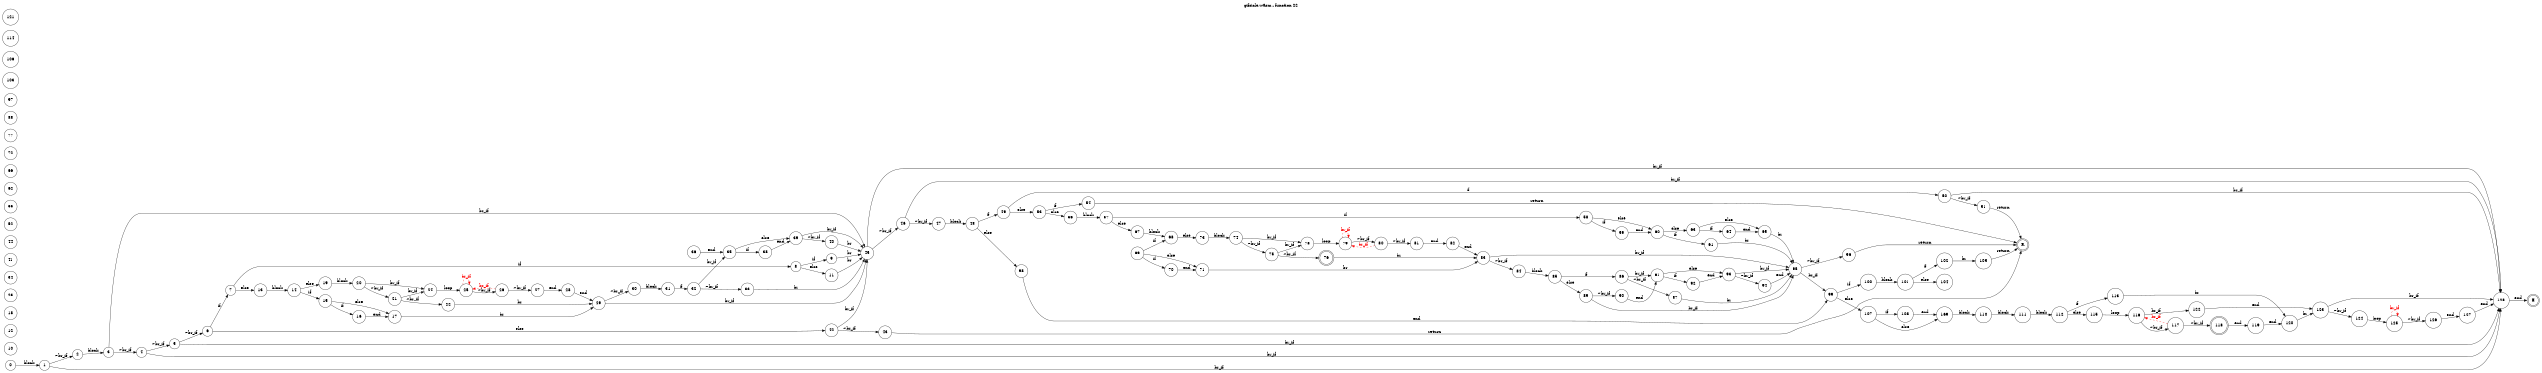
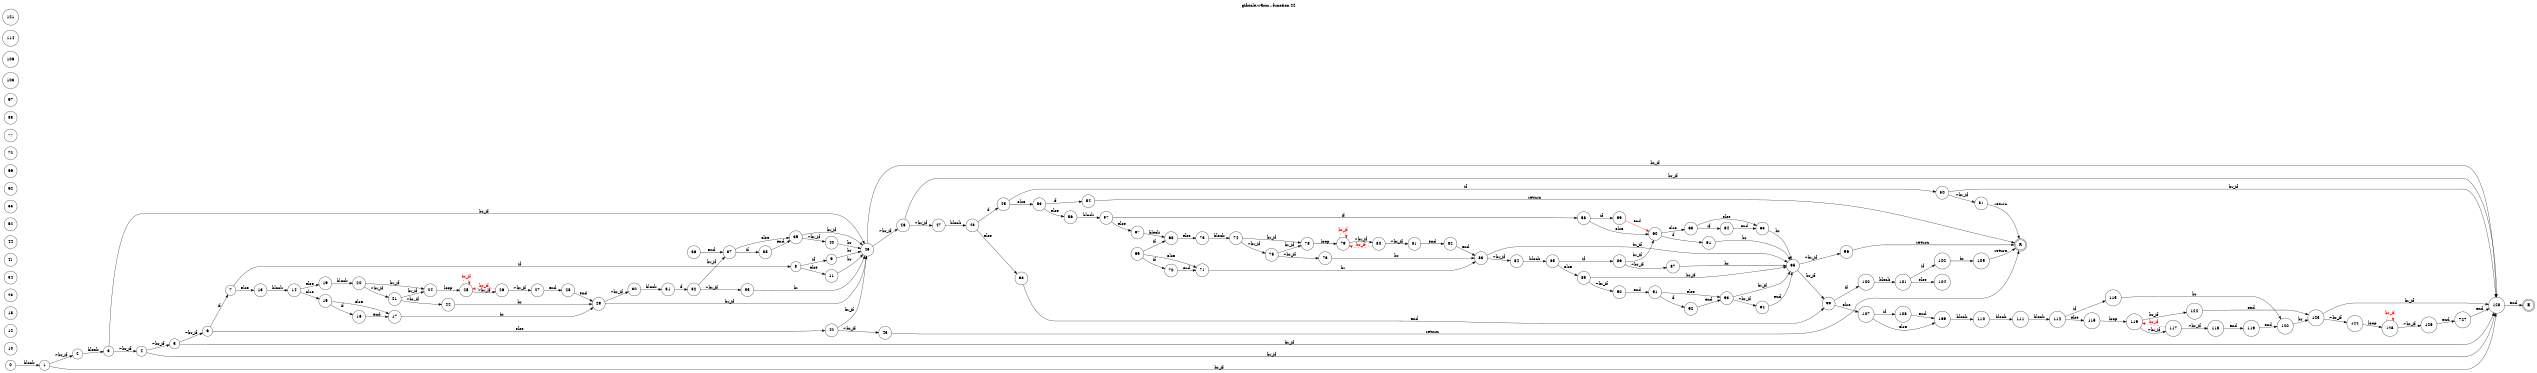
  digraph {
    fontname="DejaVu Serif"
    label="gifsicle.wasm - function 22"
    labelfontcolor=black
    labelfontname=Helvetica
    labelfontsize=16
    labelloc=t
    rankdir=LR
    node [fontname="DejaVu Serif" shape=circle fontcolor=black]
    edge [fontname="DejaVu Serif"]
    E [shape=doublecircle fontcolor=""]
    R [shape=doublecircle fontcolor=""]
    n3 [label=0]
    n4 [label=1]
    n5 [label=2]
    n6 [label=128]
    n7 [label=3]
    n8 [label=4]
    n9 [label=45]
    n10 [label=5]
    n11 [label=46]
    n12 [label=6]
    n13 [label=7]
    n14 [label=42]
    n15 [label=8]
    n16 [label=13]
    n17 [label=43]
    n18 [label=9]
    n19 [label=11]
    n20 [label=14]
    n21 [label=10]
    n22 [label=12]
    n23 [label=15]
    n24 [label=19]
    n25 [label=16]
    n26 [label=17]
    n27 [label=20]
    n28 [label=29]
    n29 [label=30]
    n30 [label=18]
    n31 [label=21]
    n32 [label=24]
    n33 [label=22]
    n34 [label=25]
    n35 [label=23]
    n36 [label=26]
    n37 [label=27]
    n38 [label=28]
    n39 [label=31]
    n40 [label=32]
    n41 [label=33]
-   n42 [label=35]
+   n42 [label=37]
    n43 [label=38]
    n44 [label=39]
    n45 [label=34]
    n46 [label=36]
    n47 [label=40]
    n48 [label=41]
    n49 [label=44]
    n50 [label=47]
    n51 [label=48]
    n52 [label=49]
    n53 [label=98]
    n54 [label=50]
    n55 [label=53]
    n56 [label=99]
    n57 [label=51]
    n58 [label=54]
    n59 [label=56]
    n60 [label=52]
    n61 [label=57]
    n62 [label=55]
    n63 [label=58]
    n64 [label=67]
    n65 [label=59]
    n66 [label=60]
    n67 [label=68]
    n68 [label=61]
    n69 [label=63]
    n70 [label=95]
    n71 [label=64]
    n72 [label=65]
    n73 [label=96]
    n74 [label=62]
    n75 [label=66]
    n76 [label=73]
    n77 [label=69]
    n78 [label=70]
    n79 [label=71]
    n80 [label=74]
    n81 [label=83]
    n82 [label=84]
    n83 [label=72]
    n84 [label=75]
    n85 [label=78]
-   n86 [label=76 shape=doublecircle]
+   n86 [label=76]
    n87 [label=79]
    n88 [label=77]
    n89 [label=80]
    n90 [label=81]
    n91 [label=82]
    n92 [label=85]
    n93 [label=86]
    n94 [label=89]
    n95 [label=87]
    n96 [label=91]
    n97 [label=90]
    n98 [label=92]
    n99 [label=93]
    n100 [label=88]
    n101 [label=94]
    n102 [label=100]
    n103 [label=107]
    n104 [label=97]
    n105 [label=101]
    n106 [label=108]
    n107 [label=169]
    n108 [label=102]
    n109 [label=104]
    n110 [label=105]
    n111 [label=103]
    n112 [label=106]
    n113 [label=110]
    n114 [label=111]
    n115 [label=112]
    n116 [label=113]
    n117 [label=115]
    n118 [label=120]
    n119 [label=116]
    n120 [label=123]
    n121 [label=114]
    n122 [label=117]
    n123 [label=122]
-   n124 [label=118 shape=doublecircle]
+   n124 [label=118]
    n125 [label=119]
    n126 [label=124]
    n127 [label=121]
    n128 [label=125]
    n129 [label=126]
-   n130 [label=127]
+   n130 [label=727]
    n3 -> n4 [label=block]
    n4 -> n5 [label="~br_if"]
    n4 -> n6 [label=br_if]
    n5 -> n7 [label=block]
    n6 -> E [label=end]
    n7 -> n8 [label="~br_if"]
    n7 -> n9 [label=br_if]
    n8 -> n6 [label=br_if]
    n8 -> n10 [label="~br_if"]
    n9 -> n6 [label=br_if]
    n9 -> n11 [label="~br_if"]
    n10 -> n6 [label=br_if]
    n10 -> n12 [label="~br_if"]
    n11 -> n6 [label=br_if]
    n11 -> n50 [label="~br_if"]
    n12 -> n13 [label=if]
    n12 -> n14 [label=else]
    n13 -> n15 [label=if]
    n13 -> n16 [label=else]
    n14 -> n9 [label=br_if]
    n14 -> n17 [label="~br_if"]
    n15 -> n18 [label=if]
    n15 -> n19 [label=else]
    n16 -> n20 [label=block]
    n17 -> R [label=return]
    n18 -> n9 [label=br]
    n19 -> n9 [label=br]
-   n20 -> n23 [label=if]
+   n20 -> n23 [label=else]
    n20 -> n24 [label=else]
    n23 -> n25 [label=if]
    n23 -> n26 [label=else]
    n24 -> n27 [label=block]
    n25 -> n26 [label=end]
    n26 -> n28 [label=br]
    n27 -> n31 [label="~br_if"]
    n27 -> n32 [label=br_if]
    n28 -> n9 [label=br_if]
    n28 -> n29 [label="~br_if"]
    n29 -> n39 [label=block]
    n31 -> n32 [label=br_if]
    n31 -> n33 [label="~br_if"]
    n32 -> n34 [label=loop]
    n33 -> n28 [label=br]
    n34 -> n34 [color=red fontcolor=red label=br_if style=dashed]
    n34 -> n36 [label="~br_if"]
    n36 -> n34 [color=red fontcolor=red label=br_if style=dashed]
    n36 -> n37 [label="~br_if"]
    n37 -> n38 [label=end]
    n38 -> n28 [label=end]
    n39 -> n40 [label=if]
    n40 -> n41 [label="~br_if"]
    n40 -> n42 [label=br_if]
    n41 -> n9 [label=br]
    n42 -> n43 [label=if]
    n42 -> n44 [label=else]
    n43 -> n44 [label=end]
    n44 -> n9 [label=br_if]
    n44 -> n47 [label="~br_if"]
    n46 -> n42 [label=end]
    n47 -> n9 [label=br]
    n50 -> n51 [label=block]
    n51 -> n52 [label=if]
    n51 -> n53 [label=else]
    n52 -> n54 [label=if]
    n52 -> n55 [label=else]
    n53 -> n56 [label=end]
    n54 -> n6 [label=br_if]
    n54 -> n57 [label="~br_if"]
    n55 -> n58 [label=if]
    n55 -> n59 [label=else]
    n56 -> n102 [label=if]
    n56 -> n103 [label=else]
    n57 -> R [label=return]
    n58 -> R [label=return]
    n59 -> n61 [label=block]
    n61 -> n63 [label=if]
    n61 -> n64 [label=else]
    n63 -> n65 [label=if]
    n63 -> n66 [label=else]
    n64 -> n67 [label=block]
-   n65 -> n66 [label=end]
+   n65 -> n66 [label=end color=red]
    n66 -> n68 [label=if]
    n66 -> n69 [label=else]
    n67 -> n76 [label=else]
    n68 -> n70 [label=br]
    n69 -> n71 [label=if]
    n69 -> n72 [label=else]
    n70 -> n56 [label=br_if]
    n70 -> n73 [label="~br_if"]
    n71 -> n72 [label=end]
    n72 -> n70 [label=br]
    n73 -> R [label=return]
    n76 -> n80 [label=block]
    n77 -> n67 [label=if]
    n77 -> n78 [label=if]
    n77 -> n79 [label=else]
    n78 -> n79 [label=end]
    n79 -> n81 [label=br]
    n80 -> n84 [label="~br_if"]
    n80 -> n85 [label=br_if]
    n81 -> n70 [label=br_if]
    n81 -> n82 [label="~br_if"]
    n82 -> n92 [label=block]
    n84 -> n85 [label=br_if]
    n84 -> n86 [label="~br_if"]
    n85 -> n87 [label=loop]
    n86 -> n81 [label=br]
    n87 -> n87 [color=red fontcolor=red label=br_if style=dashed]
    n87 -> n89 [label="~br_if"]
    n89 -> n87 [color=red fontcolor=red label=br_if style=dashed]
    n89 -> n90 [label="~br_if"]
    n90 -> n91 [label=end]
    n91 -> n81 [label=end]
    n92 -> n93 [label=if]
    n92 -> n94 [label=else]
    n93 -> n95 [label="~br_if"]
-   n93 -> n96 [label=br_if]
+   n93 -> n66 [label=br_if]
    n94 -> n70 [label=br_if]
    n94 -> n97 [label="~br_if"]
    n95 -> n70 [label=br]
    n96 -> n98 [label=if]
    n96 -> n99 [label=else]
    n97 -> n96 [label=end]
    n98 -> n99 [label=end]
    n99 -> n70 [label=br_if]
    n99 -> n101 [label="~br_if"]
    n101 -> n70 [label=end]
    n102 -> n105 [label=block]
    n103 -> n106 [label=if]
    n103 -> n107 [label=else]
    n105 -> n108 [label=if]
    n105 -> n109 [label=else]
    n106 -> n107 [label=end]
    n107 -> n113 [label=block]
    n108 -> n110 [label=br]
    n110 -> R [label=return]
    n113 -> n114 [label=block]
    n114 -> n115 [label=block]
    n115 -> n116 [label=if]
    n115 -> n117 [label=else]
    n116 -> n118 [label=br]
    n117 -> n119 [label=loop]
    n118 -> n120 [label=br]
    n119 -> n122 [label="~br_if"]
    n119 -> n123 [label=br_if]
    n120 -> n6 [label=br_if]
    n120 -> n126 [label="~br_if"]
    n122 -> n119 [color=red fontcolor=red label=br_if style=dashed]
    n122 -> n124 [label="~br_if"]
    n123 -> n120 [label=end]
    n124 -> n125 [label=end]
    n125 -> n118 [label=end]
    n126 -> n128 [label=loop]
    n128 -> n128 [color=red fontcolor=red label=br_if style=dashed]
    n128 -> n129 [label="~br_if"]
    n129 -> n130 [label=end]
    n130 -> n6 [label=end]
  }
